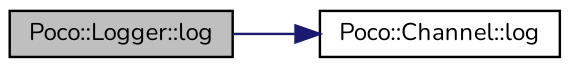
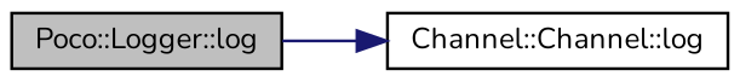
  digraph {
    rankdir=LR
    fontname=Nunito
    node [color=black fontname=Nunito fontsize=10 shape=record style=filled]
    n1 [fillcolor=grey75 fontcolor=black height=0.2 label="Poco::Logger::log" width=0.4]
-   n2 [fillcolor=white height=0.2 label="Poco::Channel::log" width=0.4]
+   n2 [fillcolor=white height=0.2 label="Channel::Channel::log" width=0.4]
    n1 -> n2 [color=midnightblue fontname=Nunito fontsize=10 labelfontname=Helvetica labelfontsize=10 style=solid]
  }
